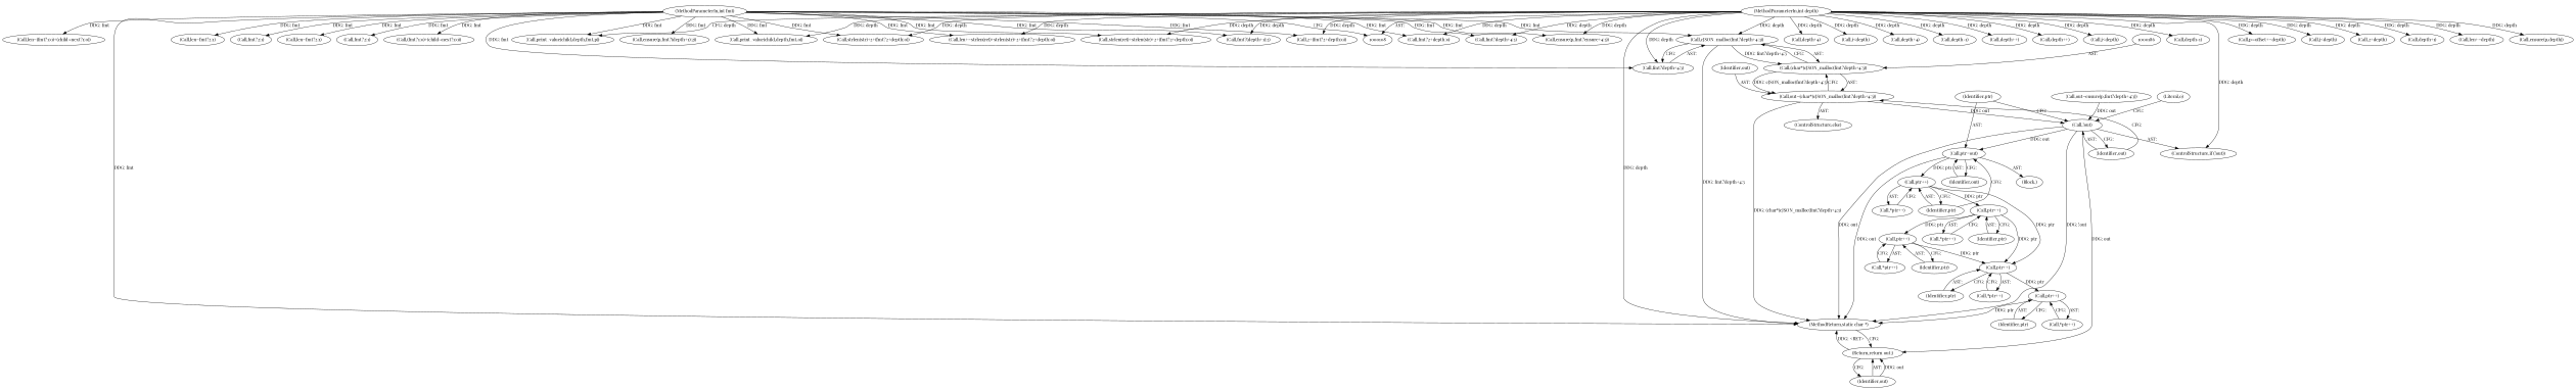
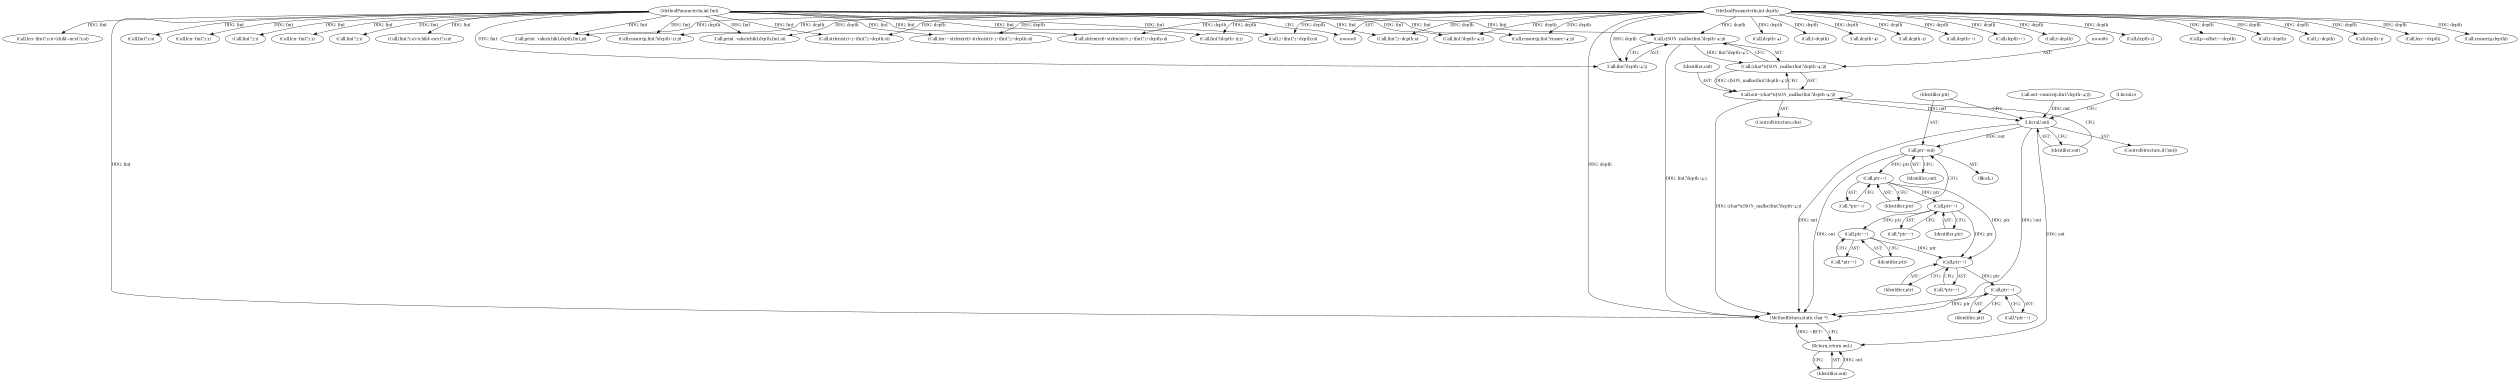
  digraph {
    fontname="Playfair Display"
    node [fontname="Playfair Display"]
    edge [fontname="Playfair Display"]
    n1 [label="(Call,cJSON_malloc(fmt?depth+4:3))"]
    n2 [label="(Call,(char*)cJSON_malloc(fmt?depth+4:3))"]
    n3 [label="(Call,fmt?depth+4:3)"]
    n4 [label="(MethodReturn,static char *)"]
    n5 [label="(Call,out=(char*)cJSON_malloc(fmt?depth+4:3))"]
    n6 [label="(Return,return out;)"]
    n7 [label="(MethodParameterIn,int fmt)"]
    n8 [label="(Call,print_value(child,depth,fmt,0))"]
    n9 [label="(Call,fmt?(depth+1):2)"]
    n10 [label="(Call,(fmt?1:0)+(child->next?1:0))"]
    n11 [label="(Call,len=(fmt?1:0)+(child->next?1:0))"]
+   n12 [label="(Call,fmt?1:0)"]
    n13 [label="(Call,print_value(child,depth,fmt,p))"]
    n14 [label="(Call,strlen(str)+2+(fmt?2+depth:0))"]
    n15 [label="(Call,len=fmt?2:1)"]
    n16 [label="(Call,fmt?2:1)"]
    n17 [label="(Call,2+(fmt?2+depth:0))"]
    n18 [label="(Call,fmt?2+depth:0)"]
    n19 [label="(Call,len=fmt?2:1)"]
    n20 [label="(Call,fmt?depth+4:3)"]
    n21 [label="(Call,fmt?2:1)"]
    n22 [label="(Call,ensure(p,fmt?ensure+4:3))"]
    n23 [label="(Call,ensure(p,fmt?(depth+1):2))"]
    n24 [label="(Call,len+=strlen(ret)+strlen(str)+2+(fmt?2+depth:0))"]
    n25 [label="(Call,strlen(ret)+strlen(str)+2+(fmt?2+depth:0))"]
    1000108
    n27 [label="(MethodParameterIn,int depth)"]
    n28 [label="(Call,p->offset+=depth)"]
    n29 [label="(Call,j<depth)"]
    n30 [label="(Call,2+depth)"]
    n31 [label="(Call,depth+1)"]
    n32 [label="(Call,len+=depth)"]
    n33 [label="(Call,ensure(p,depth))"]
    n34 [label="(Call,depth+4)"]
    n35 [label="(Call,i<depth)"]
    n36 [label="(Call,depth+4)"]
    n37 [label="(Call,depth-1)"]
    n38 [label="(Call,depth++)"]
    n39 [label="(Call,depth++)"]
    n40 [label="(Call,j<depth)"]
    n41 [label="(Call,depth-1)"]
-   n42 [label="(Call,!out)"]
+   n42 [label="(Literal,!out)"]
    n43 [label="(ControlStructure,else)"]
    n44 [label="(Call,ptr=out)"]
    n45 [label="(Identifier,out)"]
    n46 [label="(ControlStructure,if (!out))"]
    n47 [label="(Call,ptr++)"]
    n48 [label="(Block,)"]
    n49 [label="(Identifier,out)"]
    n50 [label="(Identifier,out)"]
    n51 [label="(Call,ptr++)"]
    n52 [label="(Call,ptr++)"]
    n53 [label="(Identifier,ptr)"]
    n54 [label="(Call,*ptr++)"]
    n55 [label="(Call,ptr++)"]
    n56 [label="(Identifier,ptr)"]
    n57 [label="(Call,*ptr++)"]
    n58 [label="(Call,ptr++)"]
    n59 [label="(Identifier,ptr)"]
    n60 [label="(Call,*ptr++)"]
    n61 [label="(Call,*ptr++)"]
    n62 [label="(Identifier,ptr)"]
    n63 [label="(Identifier,ptr)"]
    n64 [label="(Call,*ptr++)"]
    n65 [label="(Literal,0)"]
    n66 [label="(Identifier,out)"]
    n67 [label="(Identifier,ptr)"]
    n68 [label="(Call,out=ensure(p,fmt?depth+4:3))"]
    1000186
    n1 -> n2 [label="AST: "]
    n1 -> n2 [label="DDG: fmt?depth+4:3"]
    n1 -> n3 [label="CFG: "]
    n1 -> n4 [label="DDG: fmt?depth+4:3"]
    n2 -> n1 [label="CFG: "]
    n2 -> n5 [label="AST: "]
    n2 -> n5 [label="DDG: cJSON_malloc(fmt?depth+4:3)"]
    n3 -> n1 [label="AST: "]
    n4 -> n6 [label="CFG: "]
    n5 -> n2 [label="CFG: "]
    n5 -> n4 [label="DDG: (char*)cJSON_malloc(fmt?depth+4:3)"]
    n5 -> n42 [label="DDG: out"]
    n5 -> n43 [label="AST: "]
    n6 -> n4 [label="DDG: <RET>"]
    n6 -> n50 [label="CFG: "]
    n7 -> n1 [label="DDG: fmt"]
    n7 -> n3 [label="DDG: fmt"]
    n7 -> n4 [label="DDG: fmt"]
    n7 -> n8 [label="DDG: fmt"]
    n7 -> n9 [label="DDG: fmt"]
    n7 -> n10 [label="DDG: fmt"]
    n7 -> n11 [label="DDG: fmt"]
+   n7 -> n12 [label="DDG: fmt"]
    n7 -> n13 [label="DDG: fmt"]
    n7 -> n14 [label="DDG: fmt"]
    n7 -> n15 [label="DDG: fmt"]
    n7 -> n16 [label="DDG: fmt"]
    n7 -> n17 [label="DDG: fmt"]
    n7 -> n18 [label="DDG: fmt"]
    n7 -> n19 [label="DDG: fmt"]
    n7 -> n20 [label="DDG: fmt"]
    n7 -> n21 [label="DDG: fmt"]
    n7 -> n22 [label="DDG: fmt"]
    n7 -> n23 [label="DDG: fmt"]
    n7 -> n24 [label="DDG: fmt"]
    n7 -> n25 [label="DDG: fmt"]
    n7 -> 1000108 [label="CFG: "]
    n27 -> n1 [label="DDG: depth"]
    n27 -> n3 [label="DDG: depth"]
    n27 -> n4 [label="DDG: depth"]
    n27 -> n8 [label="DDG: depth"]
    n27 -> n9 [label="DDG: depth"]
-   n27 -> n13 [label="CFG: depth"]
+   n27 -> n13 [label="DDG: depth"]
    n27 -> n14 [label="DDG: depth"]
    n27 -> n17 [label="DDG: depth"]
    n27 -> n18 [label="DDG: depth"]
    n27 -> n20 [label="DDG: depth"]
    n27 -> n22 [label="DDG: depth"]
-   n27 -> n46 [label="DDG: depth"]
+   n27 -> n23 [label="DDG: depth"]
    n27 -> n24 [label="DDG: depth"]
    n27 -> n25 [label="DDG: depth"]
    n27 -> 1000108 [label="AST: "]
    n27 -> n28 [label="DDG: depth"]
    n27 -> n29 [label="DDG: depth"]
    n27 -> n30 [label="DDG: depth"]
    n27 -> n31 [label="DDG: depth"]
    n27 -> n32 [label="DDG: depth"]
    n27 -> n33 [label="DDG: depth"]
    n27 -> n34 [label="DDG: depth"]
    n27 -> n35 [label="DDG: depth"]
    n27 -> n36 [label="DDG: depth"]
    n27 -> n37 [label="DDG: depth"]
    n27 -> n38 [label="DDG: depth"]
    n27 -> n39 [label="DDG: depth"]
    n27 -> n40 [label="DDG: depth"]
    n27 -> n41 [label="DDG: depth"]
    n42 -> n4 [label="DDG: !out"]
    n42 -> n4 [label="DDG: out"]
    n42 -> n6 [label="DDG: out"]
    n42 -> n44 [label="DDG: out"]
    n42 -> n45 [label="CFG: "]
    n42 -> n46 [label="AST: "]
    n44 -> n4 [label="DDG: out"]
    n44 -> n47 [label="DDG: ptr"]
    n44 -> n48 [label="AST: "]
    n44 -> n49 [label="CFG: "]
    n45 -> n5 [label="CFG: "]
    n45 -> n42 [label="AST: "]
    n47 -> n51 [label="DDG: ptr"]
    n47 -> n52 [label="DDG: ptr"]
    n47 -> n53 [label="CFG: "]
    n47 -> n54 [label="AST: "]
    n49 -> n44 [label="AST: "]
    n50 -> n6 [label="AST: "]
    n50 -> n6 [label="DDG: out"]
    n51 -> n52 [label="DDG: ptr"]
    n51 -> n55 [label="DDG: ptr"]
    n51 -> n56 [label="CFG: "]
    n51 -> n57 [label="AST: "]
    n52 -> n58 [label="DDG: ptr"]
    n52 -> n59 [label="CFG: "]
    n52 -> n60 [label="AST: "]
    n53 -> n44 [label="CFG: "]
    n53 -> n47 [label="AST: "]
    n54 -> n47 [label="CFG: "]
    n55 -> n52 [label="DDG: ptr"]
    n55 -> n61 [label="AST: "]
    n55 -> n62 [label="CFG: "]
    n56 -> n51 [label="AST: "]
    n57 -> n51 [label="CFG: "]
    n58 -> n4 [label="DDG: ptr"]
    n58 -> n63 [label="CFG: "]
    n58 -> n64 [label="AST: "]
    n59 -> n52 [label="AST: "]
    n60 -> n52 [label="CFG: "]
    n61 -> n55 [label="CFG: "]
    n62 -> n55 [label="AST: "]
    n63 -> n58 [label="AST: "]
    n64 -> n58 [label="CFG: "]
    n65 -> n42 [label="CFG: "]
    n66 -> n5 [label="AST: "]
    n67 -> n42 [label="CFG: "]
    n67 -> n44 [label="AST: "]
    n68 -> n42 [label="DDG: out"]
    1000186 -> n2 [label="AST: "]
  }
